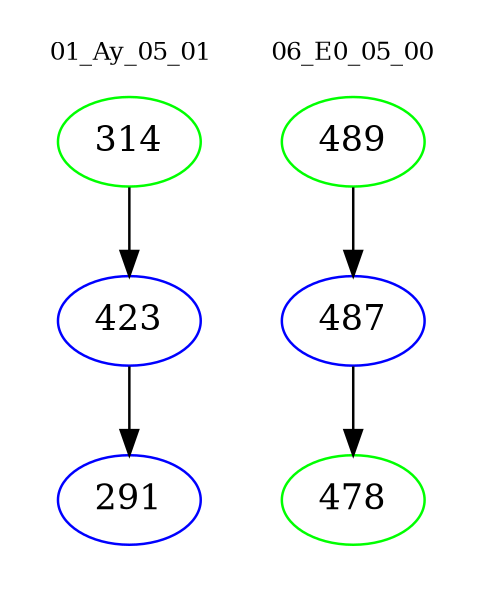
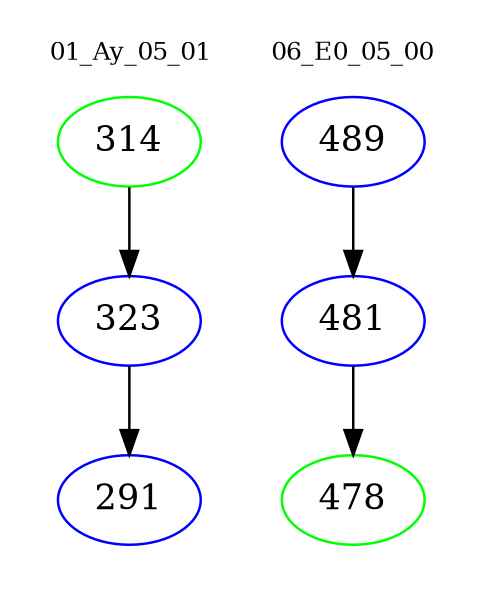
  digraph {
    node [color=green]
    edge [color=black]
    n1 [label=314]
-   n2 [color=blue label=423]
+   n2 [color=blue label=323]
    n3 [color=blue label=291]
-   n4 [label=489]
-   n5 [color=blue label=487]
+   n4 [color=blue label=489]
+   n5 [color=blue label=481]
    n6 [label=478]
    subgraph cluster_1 {
      color=white
      fontsize=10
      label="01_Ay_05_01"
      n1
      n2
      n3
    }
    subgraph cluster_2 {
      color=white
      fontsize=10
      label="06_E0_05_00"
      n4
      n5
      n6
    }
    n1 -> n2
    n2 -> n3
    n4 -> n5
    n5 -> n6
  }
